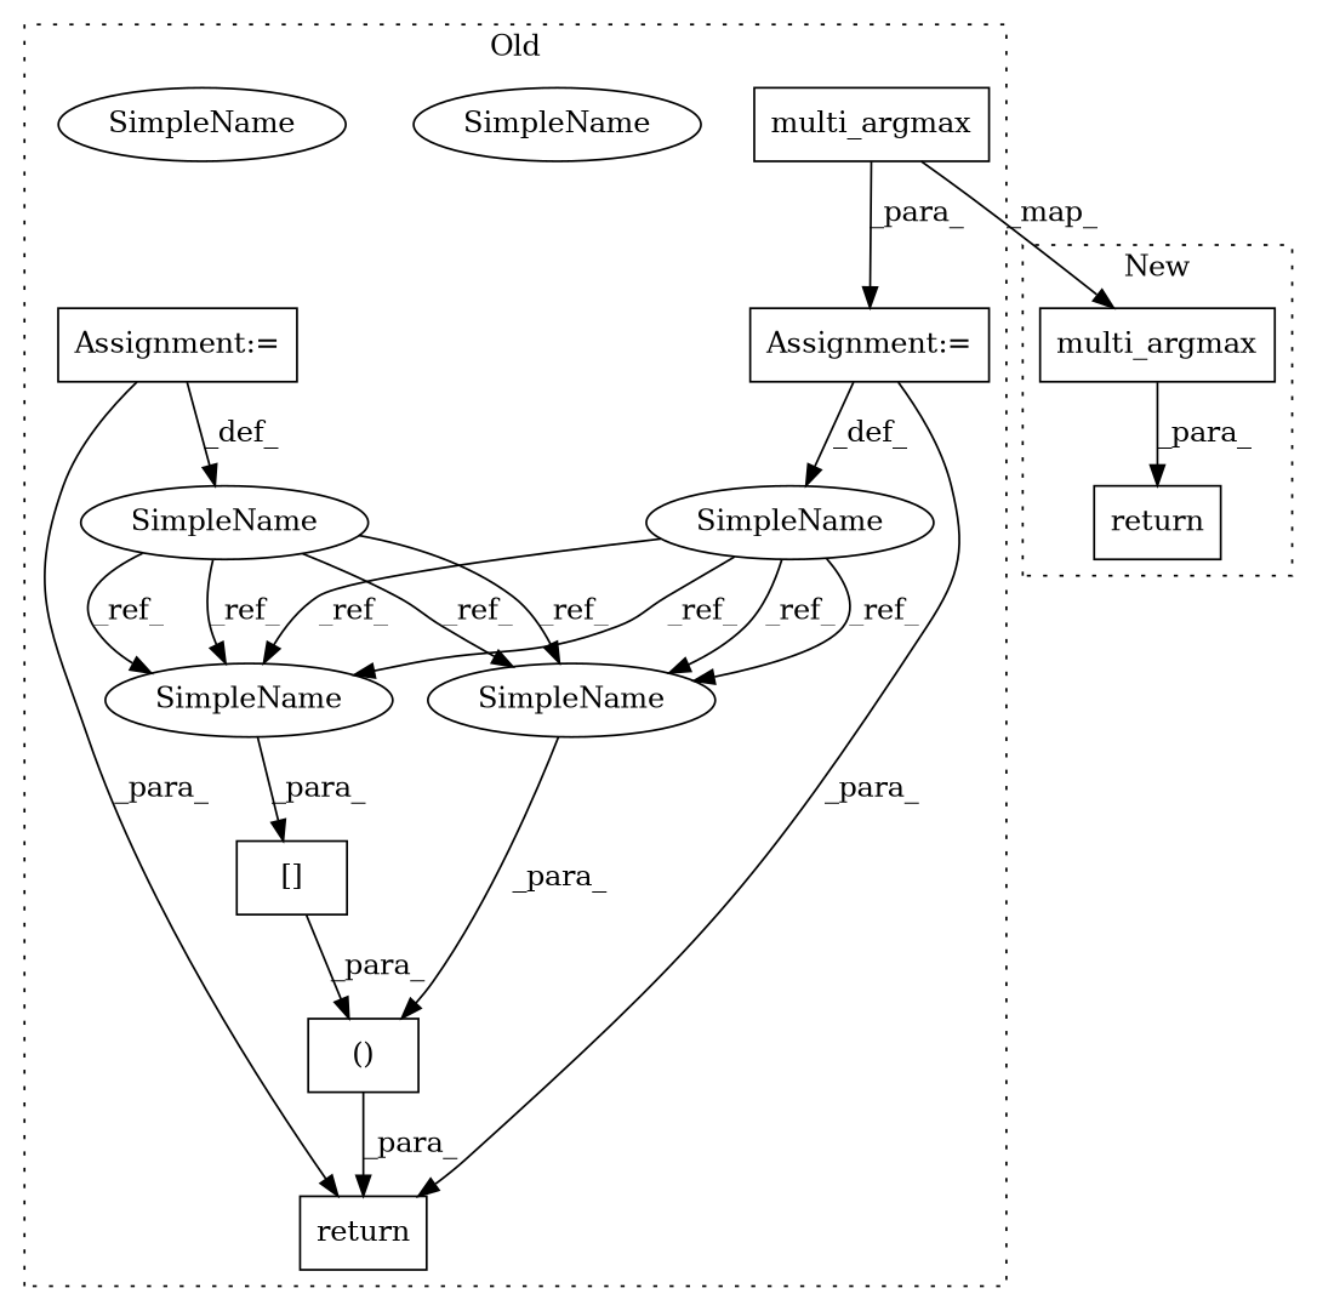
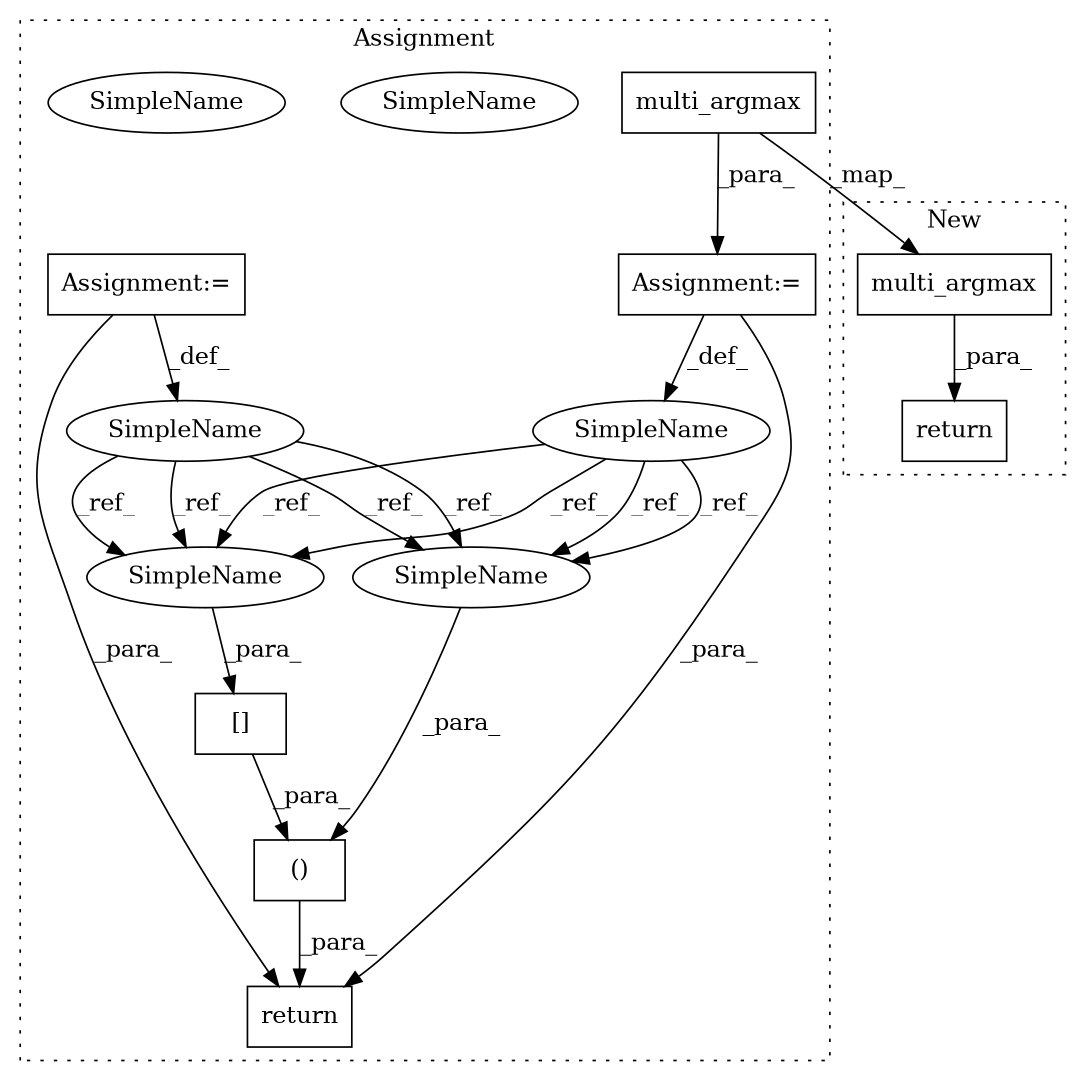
  digraph {
    node [a=42 l=9 s=3620 shape=box]
    n1 [a=32 l="13,1" label=multi_argmax s="3481,3520"]
    n2 [a=106 l=39 label="()"]
    n3 [a=2 l="7,1" label="[]" s="3642,3658"]
    n4 [label=SimpleName s=3471 shape=ellipse]
    n5 [a=7 l=1 label="Assignment:=" s=3480]
    n6 [a=41 l=12 label=return s=3608]
    n7 [label=SimpleName s=3543 shape=ellipse]
    n8 [a=7 l=1 label="Assignment:=" s=3552]
    n9 [label=SimpleName shape=ellipse]
    n10 [label=SimpleName s=3649 shape=ellipse]
    n11 [label=SimpleName s=3649 shape=ellipse]
    n12 [label=SimpleName shape=ellipse]
    n13 [a=32 l="13,1" label=multi_argmax s="3122,3161"]
    n14 [a=41 l=7 label=return s=3115]
    subgraph cluster_1 {
-     label=Old
+     label=Assignment
      style=dotted
      n1
      n2
      n3
      n4
      n5
      n6
      n7
      n8
      n9
      n10
      n11
      n12
    }
    subgraph cluster_2 {
      label=New
      style=dotted
      n13
      n14
    }
    n1 -> n5 [label=_para_]
    n1 -> n13 [label=_map_]
    n2 -> n6 [label=_para_]
    n3 -> n2 [label=_para_]
    n4 -> n11 [label=_ref_]
    n4 -> n11 [label=_ref_]
    n4 -> n12 [label=_ref_]
    n4 -> n12 [label=_ref_]
    n5 -> n4 [label=_def_]
    n5 -> n6 [label=_para_]
    n7 -> n11 [label=_ref_]
    n7 -> n11 [label=_ref_]
    n7 -> n12 [label=_ref_]
    n7 -> n12 [label=_ref_]
    n8 -> n6 [label=_para_]
    n8 -> n7 [label=_def_]
    n11 -> n3 [label=_para_]
    n12 -> n2 [label=_para_]
    n13 -> n14 [label=_para_]
  }
